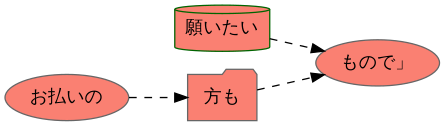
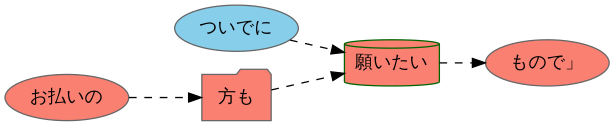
  digraph {
    fontname="Roboto Condensed"
    rankdir=LR
    node [color=gray40 fillcolor=salmon fontname="Roboto Condensed" shape=ellipse style=filled]
    edge [fontname="Roboto Condensed" style=dashed]
+   n1 [fillcolor=skyblue label="ついでに"]
    n2 [color=darkgreen label="願いたい" shape=cylinder]
    n3 [label="もので」"]
    n4 [label="お払いの"]
    n5 [label="方も" shape=folder]
+   n1 -> n2
    n2 -> n3
    n4 -> n5
-   n5 -> n3
+   n5 -> n2
  }
